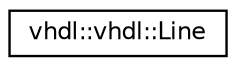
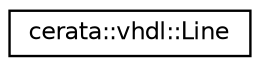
  digraph {
    rankdir=LR
-   n1 [color=black fillcolor=white fontname=Helvetica fontsize=10 height=0.2 label="vhdl::vhdl::Line" shape=record style=filled width=0.4]
+   n1 [color=black fillcolor=white fontname=Helvetica fontsize=10 height=0.2 label="cerata::vhdl::Line" shape=record style=filled width=0.4]
  }
